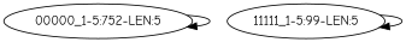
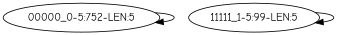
  digraph {
    fontname="Comic Neue"
    node [fontname="Comic Neue"]
    edge [fontname="Comic Neue"]
-   "00000_1-5:752-LEN:5"
+   "00000_1-5:752-LEN:5" [label="00000_0-5:752-LEN:5"]
    "11111_1-5:99-LEN:5"
    "00000_1-5:752-LEN:5" -> "00000_1-5:752-LEN:5"
    "11111_1-5:99-LEN:5" -> "11111_1-5:99-LEN:5"
  }
